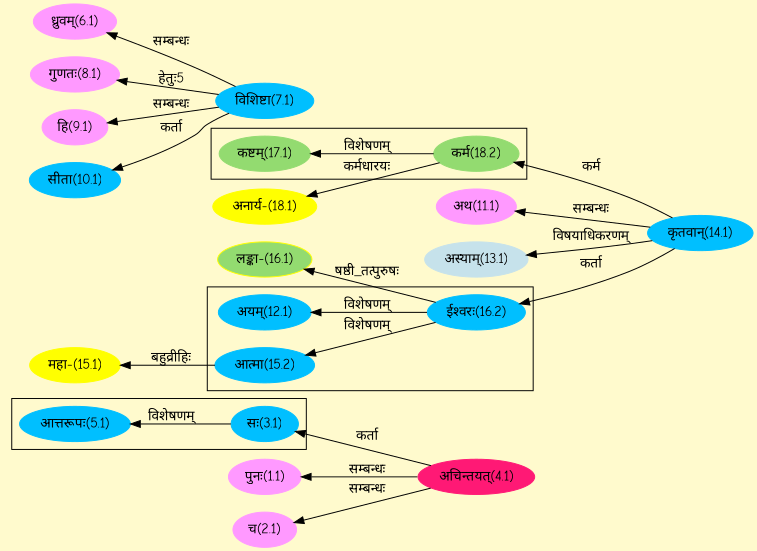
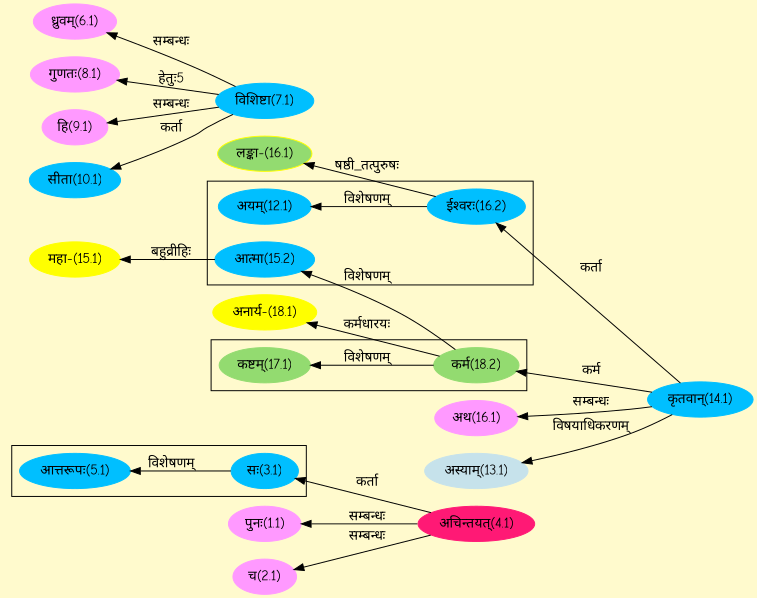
  digraph {
    bgcolor=lemonchiffon1
    compound=true
    fontname="Comic Neue"
    rankdir=LR
    node [color="#00BFFF" fontname="Comic Neue" style=filled]
    edge [dir=back fontname="Comic Neue"]
    n1 [label="आत्तरूपः(5.1)"]
    n2 [label="सः(3.1)"]
    n3 [label="अयम्(12.1)"]
    n4 [label="ईश्वरः(16.2)"]
    n5 [label="आत्मा(15.2)"]
    n6 [color="#93DB70" label="कष्टम्(17.1)"]
    n7 [color="#93DB70" label="कर्म(18.2)"]
    n8 [color="#FF1975" label="अचिन्तयत्(4.1)"]
    n9 [label="कृतवान्(14.1)"]
    n10 [color="#FF99FF" label="पुनः(1.1)"]
    n11 [color="#FF99FF" label="च(2.1)"]
    n12 [color="#FF99FF" label="ध्रुवम्(6.1)"]
    n13 [label="विशिष्टा(7.1)"]
    n14 [color="#FF99FF" label="गुणतः(8.1)"]
    n15 [color="#FF99FF" label="हि(9.1)"]
    n16 [label="सीता(10.1)"]
-   n17 [color="#FF99FF" label="अथ(11.1)"]
+   n17 [color="#FF99FF" label="अथ(16.1)"]
    n18 [color="#C6E2EB" label="अस्याम्(13.1)"]
    n19 [color="#FFFF00" label="महा-(15.1)"]
    n20 [color="#FFFF00" fillcolor="#93DB70" label="लङ्का-(16.1)"]
    n21 [color="#FFFF00" label="अनार्य-(18.1)"]
    subgraph cluster_1 {
      n1
      n2
    }
    subgraph cluster_2 {
      n3
      n4
      n5
    }
    subgraph cluster_3 {
      n6
      n7
    }
    n1 -> n2 [label="विशेषणम्"]
    n2 -> n8 [label="कर्ता"]
    n3 -> n4 [label="विशेषणम्"]
    n4 -> n9 [label="कर्ता"]
-   n5 -> n4 [label="विशेषणम्"]
+   n5 -> n7 [label="विशेषणम्"]
    n6 -> n7 [label="विशेषणम्"]
    n7 -> n9 [label="कर्म"]
    n10 -> n8 [label="सम्बन्धः"]
    n11 -> n8 [label="सम्बन्धः"]
    n12 -> n13 [label="सम्बन्धः"]
    n14 -> n13 [label="हेतुः5"]
    n15 -> n13 [label="सम्बन्धः"]
    n16 -> n13 [label="कर्ता"]
    n17 -> n9 [label="सम्बन्धः"]
    n18 -> n9 [label="विषयाधिकरणम्"]
    n19 -> n5 [label="बहुव्रीहिः"]
    n20 -> n4 [label="षष्ठी_तत्पुरुषः"]
    n21 -> n7 [label="कर्मधारयः"]
  }
